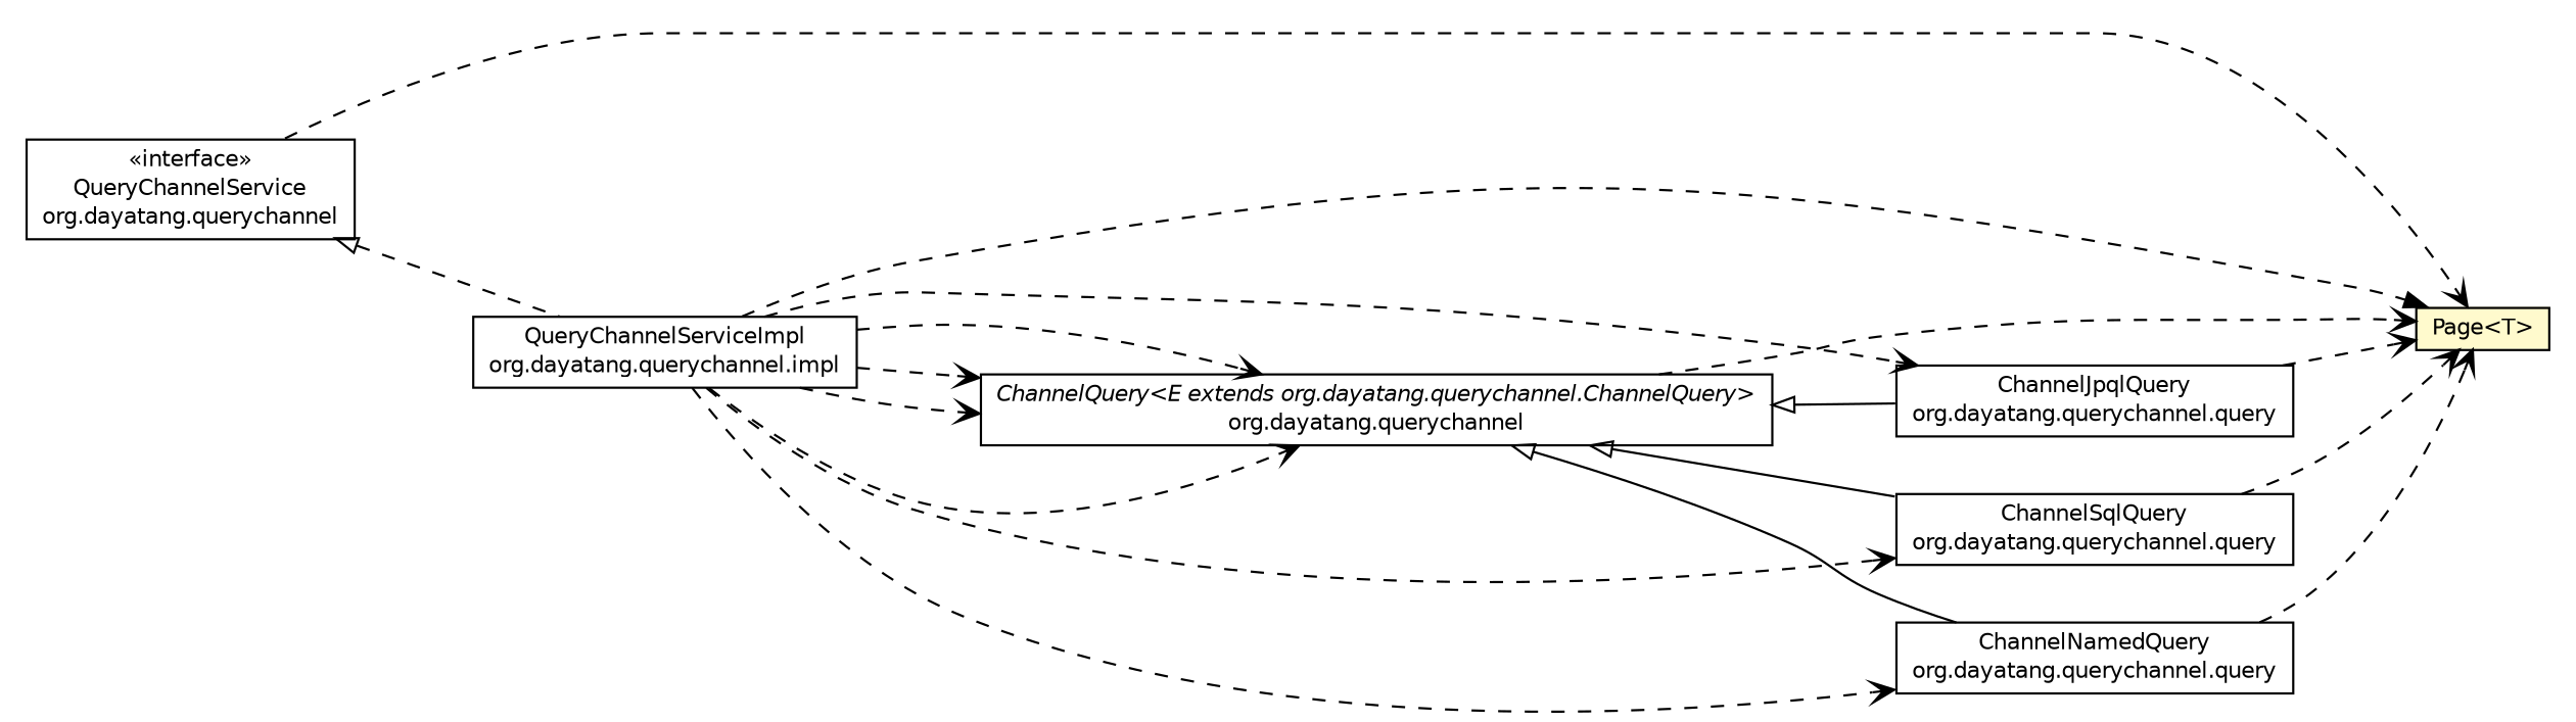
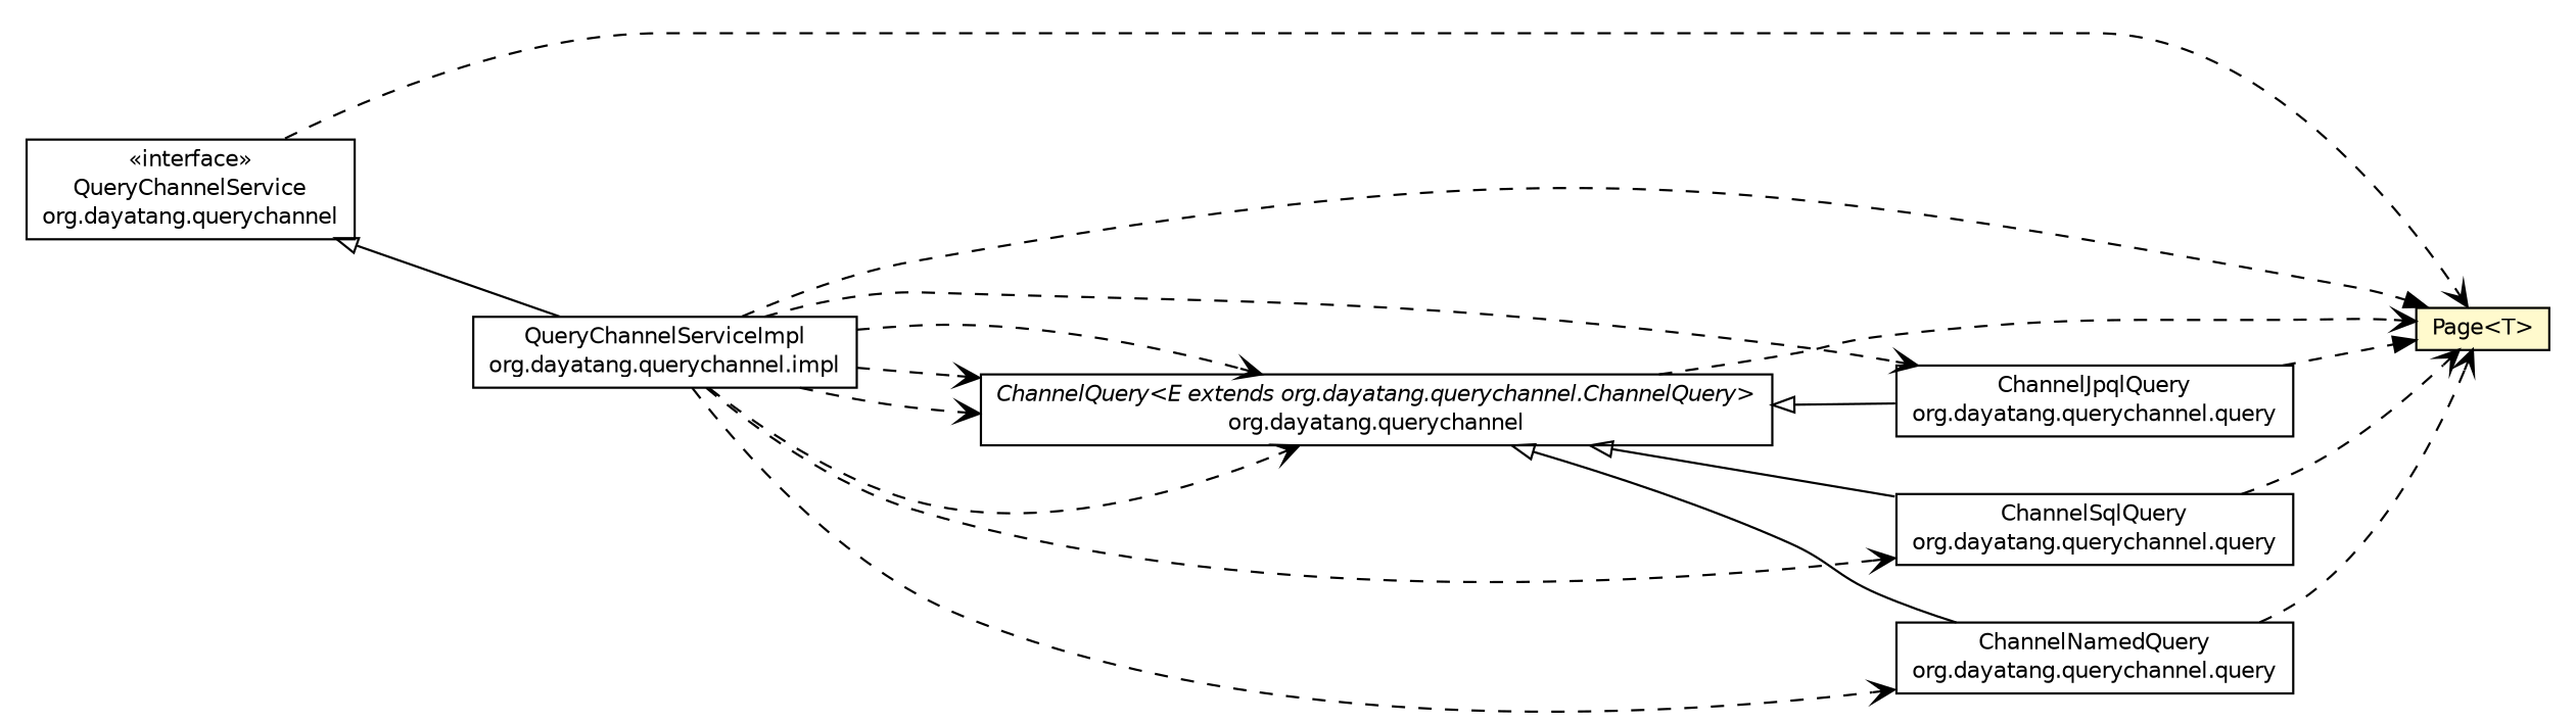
  digraph {
    nodesep=0.25
    rankdir=LR
    ranksep=0.5
    node [fontcolor=black fontname=Helvetica fontsize=10.0 shape=plaintext]
    edge [arrowhead=open color=black fontcolor=black fontname=Helvetica fontsize=10.0 headport=p labelfontname=Helvetica labelfontsize=10 style=dashed tailport=p]
    n1 [label=<<table title="org.dayatang.utils.Page" border="0" cellborder="1" cellspacing="0" cellpadding="2" port="p" bgcolor="lemonChiffon" href="./Page.html"> 		<tr><td><table border="0" cellspacing="0" cellpadding="1"> <tr><td align="center" balign="center"> Page&lt;T&gt; </td></tr> 		</table></td></tr> 		</table>>]
    n2 [label=<<table title="org.dayatang.querychannel.QueryChannelService" border="0" cellborder="1" cellspacing="0" cellpadding="2" port="p" href="../querychannel/QueryChannelService.html"> 		<tr><td><table border="0" cellspacing="0" cellpadding="1"> <tr><td align="center" balign="center"> &#171;interface&#187; </td></tr> <tr><td align="center" balign="center"> QueryChannelService </td></tr> <tr><td align="center" balign="center"> org.dayatang.querychannel </td></tr> 		</table></td></tr> 		</table>>]
    n3 [label=<<table title="org.dayatang.querychannel.impl.QueryChannelServiceImpl" border="0" cellborder="1" cellspacing="0" cellpadding="2" port="p" href="../querychannel/impl/QueryChannelServiceImpl.html"> 		<tr><td><table border="0" cellspacing="0" cellpadding="1"> <tr><td align="center" balign="center"> QueryChannelServiceImpl </td></tr> <tr><td align="center" balign="center"> org.dayatang.querychannel.impl </td></tr> 		</table></td></tr> 		</table>>]
    n4 [label=<<table title="org.dayatang.querychannel.ChannelQuery" border="0" cellborder="1" cellspacing="0" cellpadding="2" port="p" href="../querychannel/ChannelQuery.html"> 		<tr><td><table border="0" cellspacing="0" cellpadding="1"> <tr><td align="center" balign="center"><font face="Helvetica-Oblique"> ChannelQuery&lt;E extends org.dayatang.querychannel.ChannelQuery&gt; </font></td></tr> <tr><td align="center" balign="center"> org.dayatang.querychannel </td></tr> 		</table></td></tr> 		</table>>]
    n5 [label=<<table title="org.dayatang.querychannel.query.ChannelSqlQuery" border="0" cellborder="1" cellspacing="0" cellpadding="2" port="p" href="../querychannel/query/ChannelSqlQuery.html"> 		<tr><td><table border="0" cellspacing="0" cellpadding="1"> <tr><td align="center" balign="center"> ChannelSqlQuery </td></tr> <tr><td align="center" balign="center"> org.dayatang.querychannel.query </td></tr> 		</table></td></tr> 		</table>>]
    n6 [label=<<table title="org.dayatang.querychannel.query.ChannelNamedQuery" border="0" cellborder="1" cellspacing="0" cellpadding="2" port="p" href="../querychannel/query/ChannelNamedQuery.html"> 		<tr><td><table border="0" cellspacing="0" cellpadding="1"> <tr><td align="center" balign="center"> ChannelNamedQuery </td></tr> <tr><td align="center" balign="center"> org.dayatang.querychannel.query </td></tr> 		</table></td></tr> 		</table>>]
    n7 [label=<<table title="org.dayatang.querychannel.query.ChannelJpqlQuery" border="0" cellborder="1" cellspacing="0" cellpadding="2" port="p" href="../querychannel/query/ChannelJpqlQuery.html"> 		<tr><td><table border="0" cellspacing="0" cellpadding="1"> <tr><td align="center" balign="center"> ChannelJpqlQuery </td></tr> <tr><td align="center" balign="center"> org.dayatang.querychannel.query </td></tr> 		</table></td></tr> 		</table>>]
    n2 -> n1 [label=" "]
-   n2 -> n3 [arrowtail=empty dir=back fontsize=10 arrowhead="" color="" fontcolor=""]
+   n2 -> n3 [arrowtail=empty dir=back fontsize=10 style=solid arrowhead="" color="" fontcolor=""]
    n3 -> n1 [arrowhead=normal label=" "]
    n3 -> n4 [label=" "]
    n3 -> n4 [label=" "]
    n3 -> n4 [label=" "]
    n3 -> n4 [label=" "]
    n3 -> n5 [label=" "]
    n3 -> n6 [label=" "]
    n3 -> n7 [label=" "]
    n4 -> n1 [label=" "]
    n4 -> n5 [arrowtail=empty dir=back fontsize=10 arrowhead="" color="" fontcolor="" style=""]
    n4 -> n6 [arrowtail=empty dir=back fontsize=10 arrowhead="" color="" fontcolor="" style=""]
    n4 -> n7 [arrowtail=empty dir=back fontsize=10 arrowhead="" color="" fontcolor="" style=""]
    n5 -> n1 [label=" "]
    n6 -> n1 [label=" "]
-   n7 -> n1 [label=" "]
+   n7 -> n1 [arrowhead=normal label=" "]
  }
